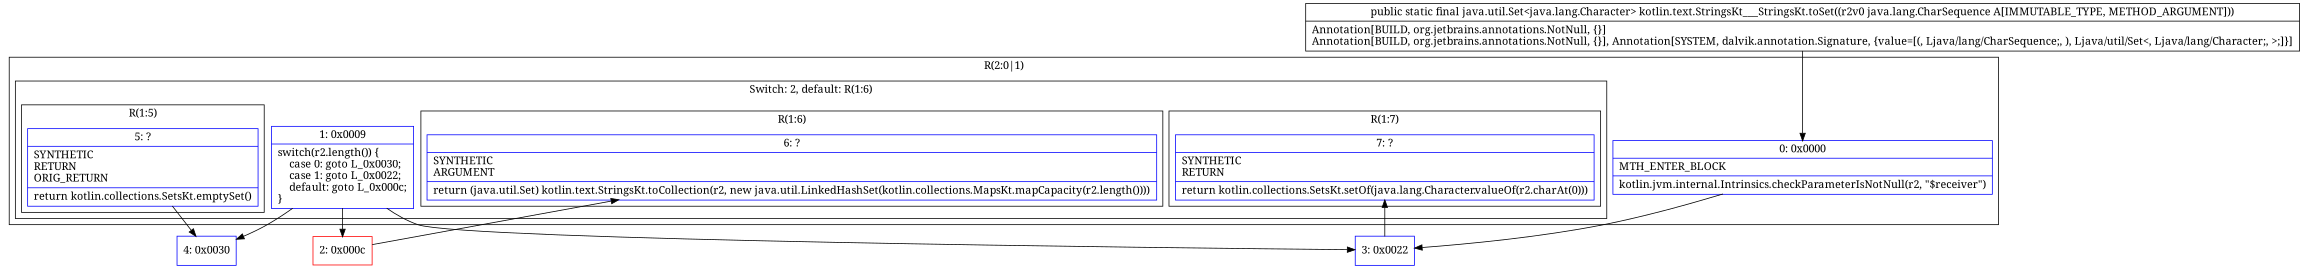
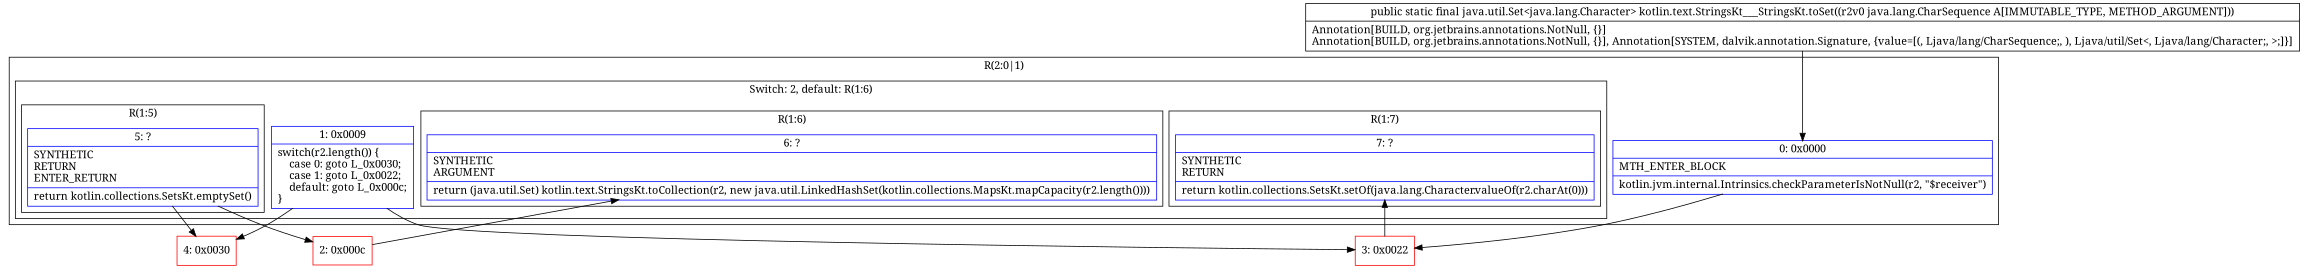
  digraph {
    fontname="Noto Serif"
    node [color=blue fontname="Noto Serif" shape=record]
    edge [fontname="Noto Serif"]
-   n1 [label="{5\:\ ?|SYNTHETIC\lRETURN\lORIG_RETURN\l|return kotlin.collections.SetsKt.emptySet()\l}"]
+   n1 [label="{5\:\ ?|SYNTHETIC\lRETURN\lENTER_RETURN\l|return kotlin.collections.SetsKt.emptySet()\l}"]
    n2 [label="{7\:\ ?|SYNTHETIC\lRETURN\l|return kotlin.collections.SetsKt.setOf(java.lang.Character.valueOf(r2.charAt(0)))\l}"]
    n3 [label="{6\:\ ?|SYNTHETIC\lARGUMENT\l|return (java.util.Set) kotlin.text.StringsKt.toCollection(r2, new java.util.LinkedHashSet(kotlin.collections.MapsKt.mapCapacity(r2.length())))\l}"]
    n4 [label="{1\:\ 0x0009|switch(r2.length()) \{\l    case 0: goto L_0x0030;\l    case 1: goto L_0x0022;\l    default: goto L_0x000c;\l\}\l}"]
    n5 [label="{0\:\ 0x0000|MTH_ENTER_BLOCK\l|kotlin.jvm.internal.Intrinsics.checkParameterIsNotNull(r2, \"$receiver\")\l}"]
-   n6 [label="{4\:\ 0x0030}"]
+   n6 [color=red label="{4\:\ 0x0030}"]
    n7 [color=red label="{2\:\ 0x000c}"]
-   n8 [label="{3\:\ 0x0022}"]
+   n8 [color=red label="{3\:\ 0x0022}"]
    n9 [label="{public static final java.util.Set\<java.lang.Character\> kotlin.text.StringsKt___StringsKt.toSet((r2v0 java.lang.CharSequence A[IMMUTABLE_TYPE, METHOD_ARGUMENT]))  | Annotation[BUILD, org.jetbrains.annotations.NotNull, \{\}]\lAnnotation[BUILD, org.jetbrains.annotations.NotNull, \{\}], Annotation[SYSTEM, dalvik.annotation.Signature, \{value=[(, Ljava\/lang\/CharSequence;, ), Ljava\/util\/Set\<, Ljava\/lang\/Character;, \>;]\}]\l}" color=""]
    subgraph cluster_1 {
      label="R(2:0|1)"
      n5
      subgraph cluster_2 {
        label="Switch: 2, default: R(1:6)"
        n4
        subgraph cluster_3 {
          label="R(1:5)"
          n1
        }
        subgraph cluster_4 {
          label="R(1:7)"
          n2
        }
        subgraph cluster_5 {
          label="R(1:6)"
          n3
        }
      }
    }
    n1 -> n6
    n4 -> n6
-   n4 -> n7
+   n1 -> n7
    n4 -> n8
    n5 -> n8
    n7 -> n3
    n8 -> n2
    n9 -> n5
  }
